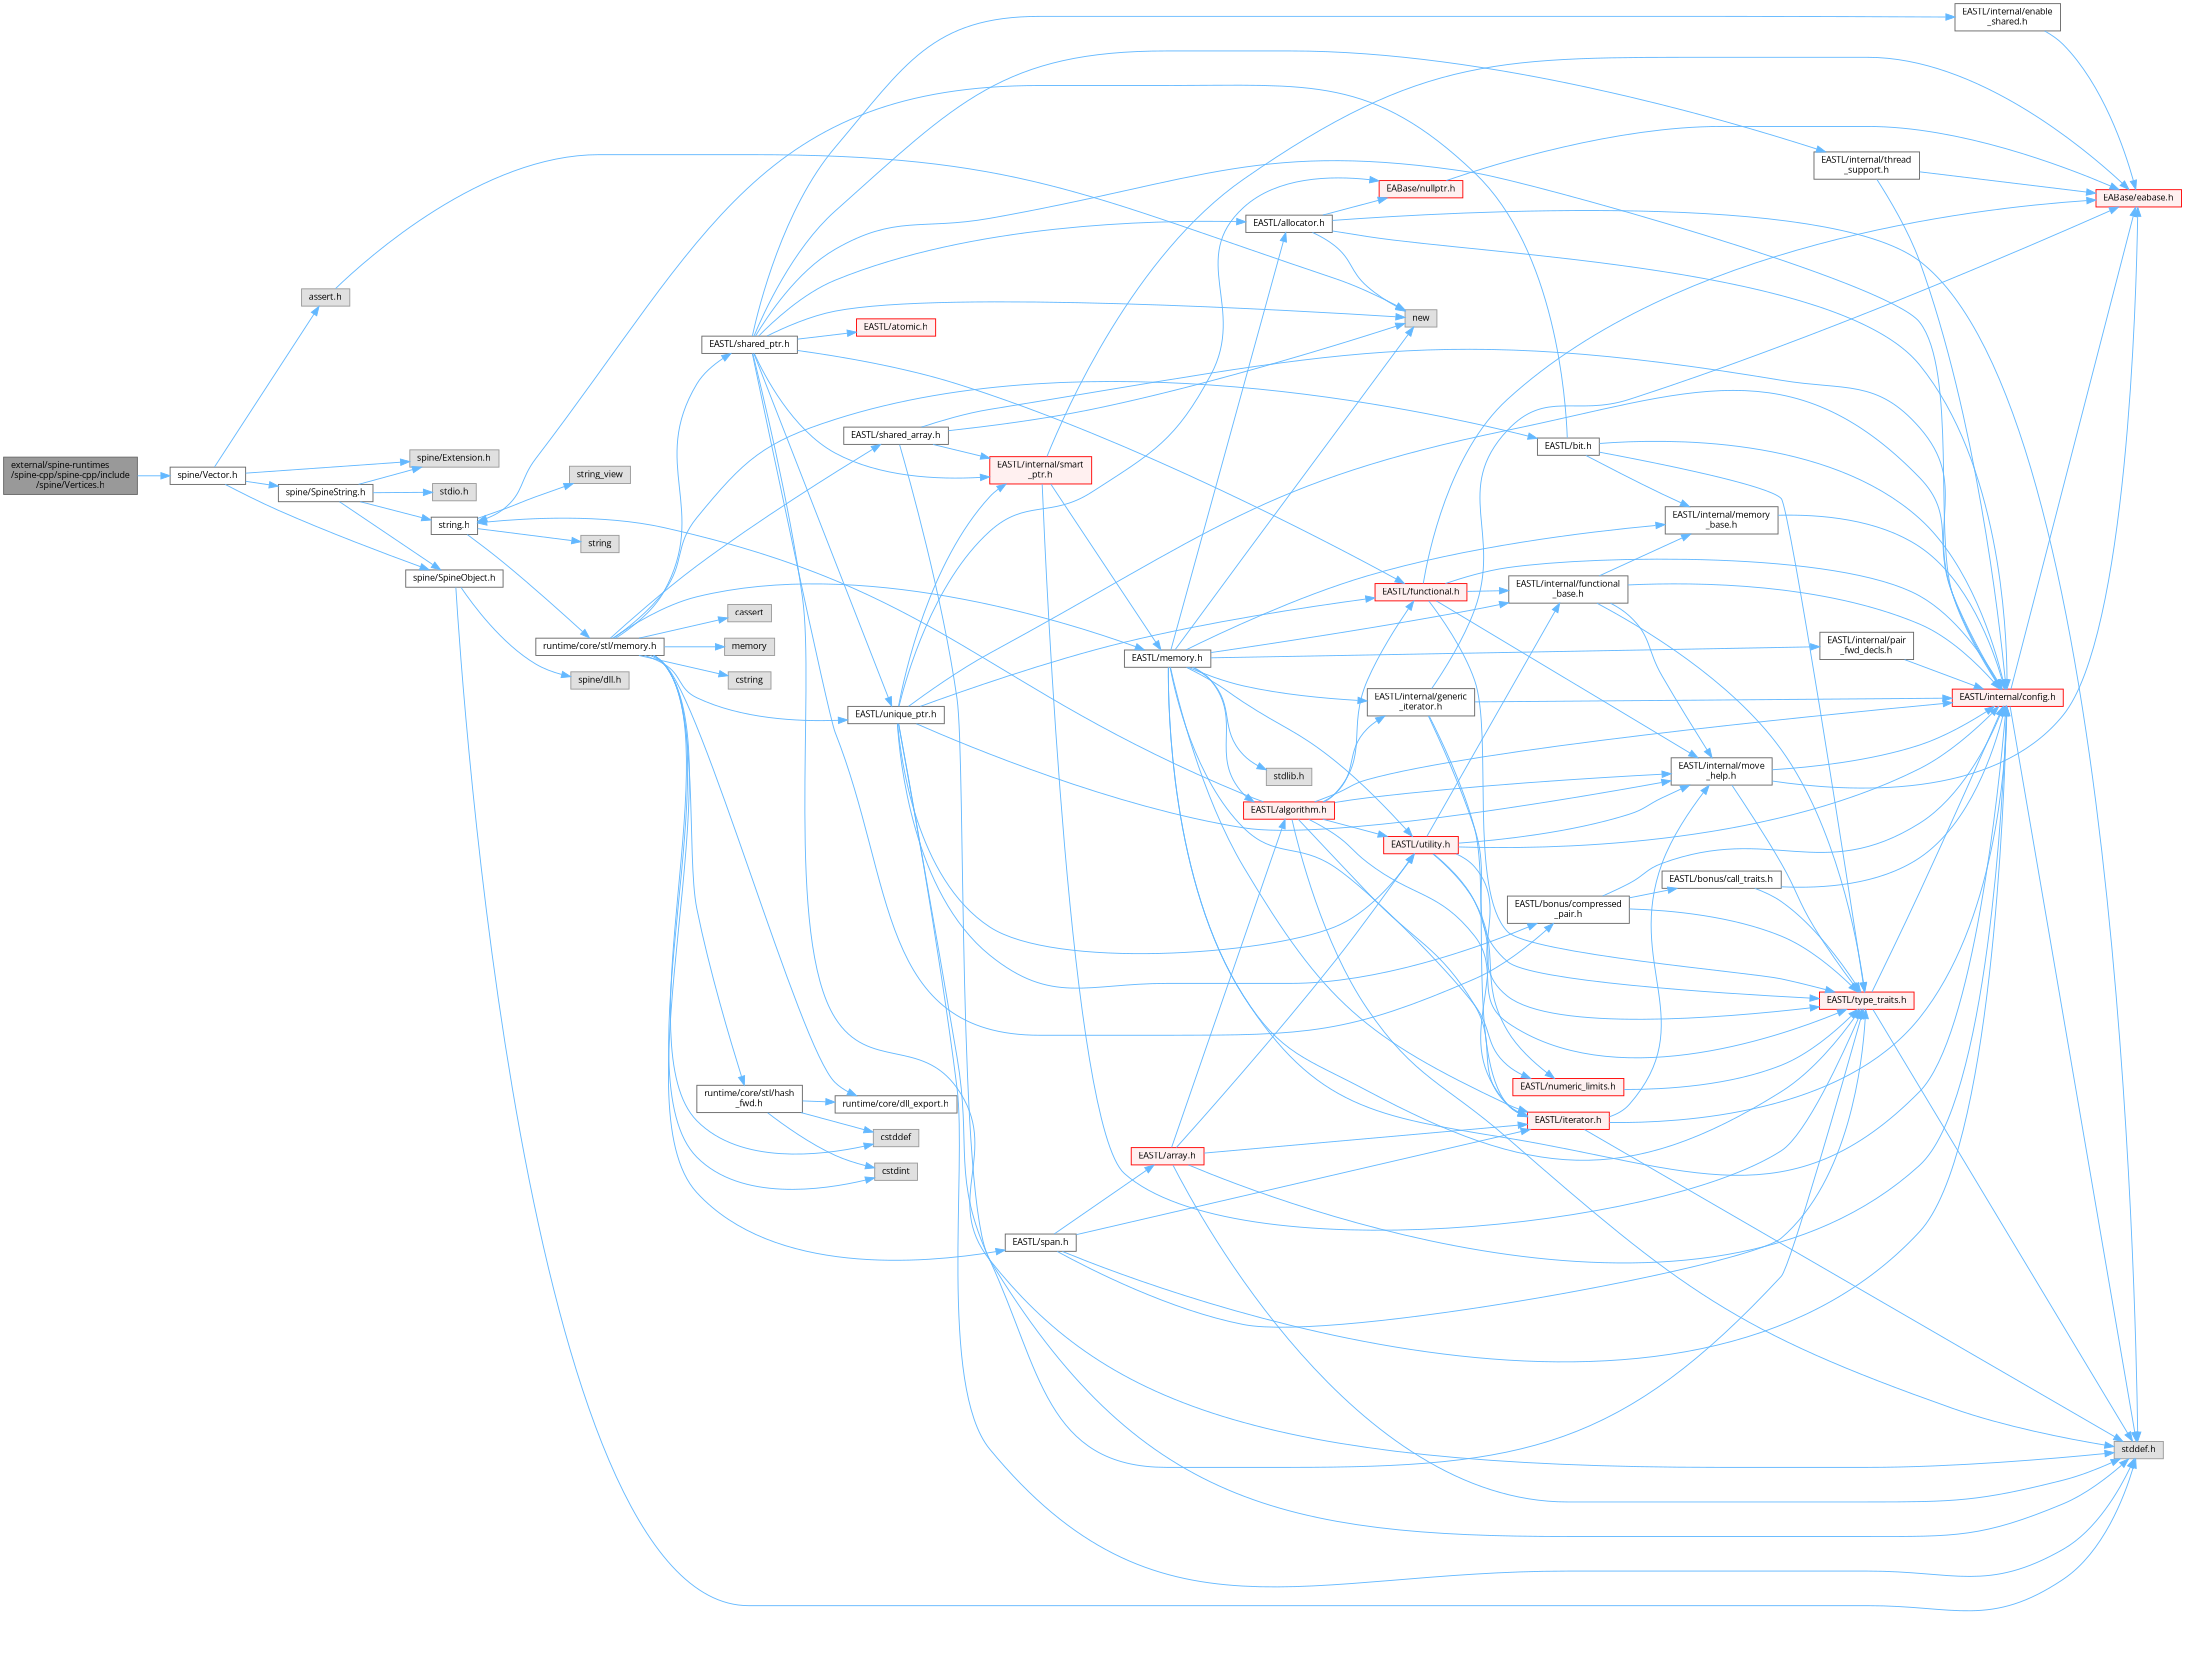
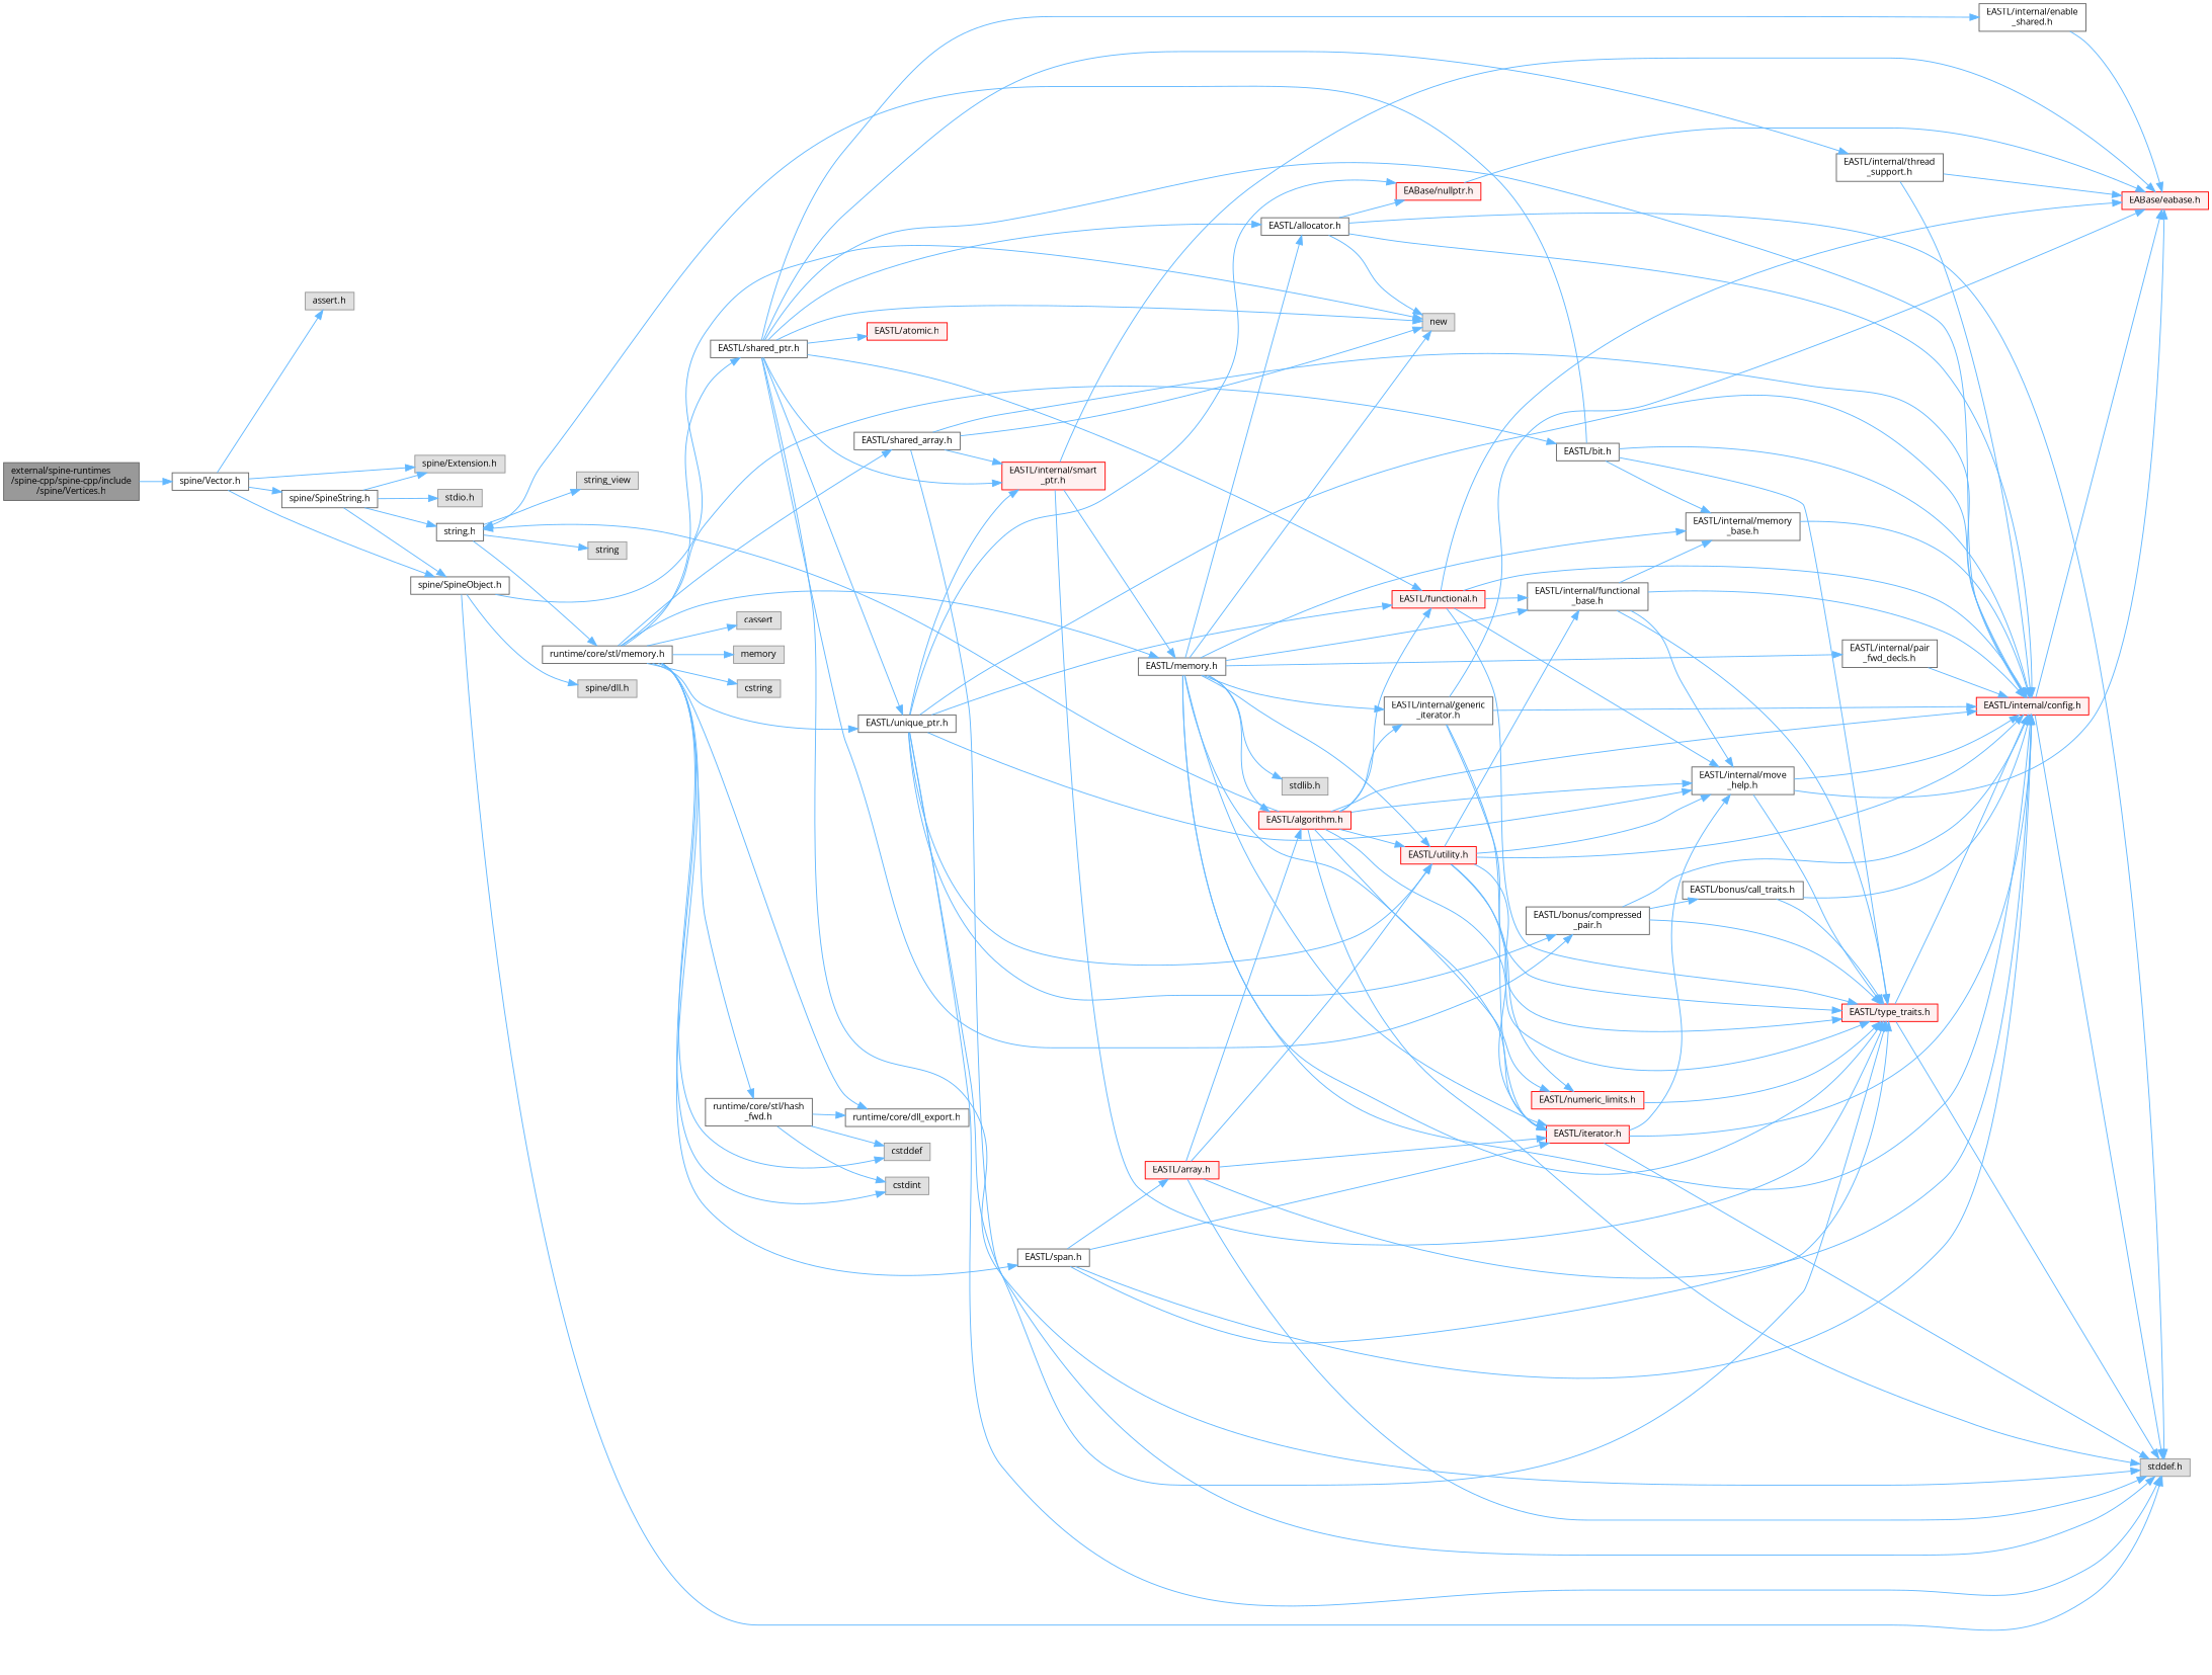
  digraph {
    fontname="Open Sans"
    rankdir=LR
    node [color=grey40 fillcolor=white fontname="Open Sans" fontsize=10 shape=box style=filled]
    edge [color=steelblue1 fontname="Open Sans" fontsize=10 labelfontname=Helvetica labelfontsize=10 style=solid]
    n1 [color=gray40 fillcolor=grey60 fontcolor=black height=0.2 label="external/spine-runtimes\l/spine-cpp/spine-cpp/include\l/spine/Vertices.h" width=0.4]
    n2 [height=0.2 label="spine/Vector.h" width=0.4]
    n3 [color=grey60 fillcolor="#E0E0E0" height=0.2 label="spine/Extension.h" width=0.4]
    n4 [height=0.2 label="spine/SpineObject.h" width=0.4]
    n5 [height=0.2 label="spine/SpineString.h" width=0.4]
    n6 [color=grey60 fillcolor="#E0E0E0" height=0.2 label="assert.h" width=0.4]
    n7 [color=grey60 fillcolor="#E0E0E0" height=0.2 label=new width=0.4]
    n8 [color=grey60 fillcolor="#E0E0E0" height=0.2 label="stddef.h" width=0.4]
    n9 [color=grey60 fillcolor="#E0E0E0" height=0.2 label="spine/dll.h" width=0.4]
    n10 [height=0.2 label="string.h" width=0.4]
    n11 [color=grey60 fillcolor="#E0E0E0" height=0.2 label="stdio.h" width=0.4]
    n12 [color=grey60 fillcolor="#E0E0E0" height=0.2 label=string width=0.4]
    n13 [color=grey60 fillcolor="#E0E0E0" height=0.2 label=string_view width=0.4]
    n14 [height=0.2 label="runtime/core/stl/memory.h" width=0.4]
    n15 [color=grey60 fillcolor="#E0E0E0" height=0.2 label=cstddef width=0.4]
    n16 [color=grey60 fillcolor="#E0E0E0" height=0.2 label=cstdint width=0.4]
    n17 [color=grey60 fillcolor="#E0E0E0" height=0.2 label=cassert width=0.4]
    n18 [color=grey60 fillcolor="#E0E0E0" height=0.2 label=memory width=0.4]
    n19 [color=grey60 fillcolor="#E0E0E0" height=0.2 label=cstring width=0.4]
    n20 [height=0.2 label="EASTL/bit.h" width=0.4]
    n21 [height=0.2 label="EASTL/memory.h" width=0.4]
    n22 [height=0.2 label="EASTL/shared_array.h" width=0.4]
    n23 [height=0.2 label="EASTL/unique_ptr.h" width=0.4]
    n24 [height=0.2 label="EASTL/shared_ptr.h" width=0.4]
    n25 [height=0.2 label="EASTL/span.h" width=0.4]
    n26 [height=0.2 label="runtime/core/dll_export.h" width=0.4]
    n27 [height=0.2 label="runtime/core/stl/hash\l_fwd.h" width=0.4]
    n28 [color=red fillcolor="#FFF0F0" height=0.2 label="EASTL/internal/config.h" width=0.4]
    n29 [height=0.2 label="EASTL/internal/memory\l_base.h" width=0.4]
    n30 [color=red fillcolor="#FFF0F0" height=0.2 label="EASTL/type_traits.h" width=0.4]
    n31 [height=0.2 label="EASTL/internal/generic\l_iterator.h" width=0.4]
    n32 [color=red fillcolor="#FFF0F0" height=0.2 label="EASTL/iterator.h" width=0.4]
    n33 [height=0.2 label="EASTL/internal/pair\l_fwd_decls.h" width=0.4]
    n34 [height=0.2 label="EASTL/internal/functional\l_base.h" width=0.4]
    n35 [color=red fillcolor="#FFF0F0" height=0.2 label="EASTL/algorithm.h" width=0.4]
    n36 [color=red fillcolor="#FFF0F0" height=0.2 label="EASTL/utility.h" width=0.4]
    n37 [color=red fillcolor="#FFF0F0" height=0.2 label="EASTL/numeric_limits.h" width=0.4]
    n38 [height=0.2 label="EASTL/allocator.h" width=0.4]
    n39 [color=grey60 fillcolor="#E0E0E0" height=0.2 label="stdlib.h" width=0.4]
    n40 [color=red fillcolor="#FFF0F0" height=0.2 label="EASTL/internal/smart\l_ptr.h" width=0.4]
    n41 [height=0.2 label="EASTL/bonus/compressed\l_pair.h" width=0.4]
    n42 [height=0.2 label="EASTL/internal/move\l_help.h" width=0.4]
    n43 [color=red fillcolor="#FFF0F0" height=0.2 label="EASTL/functional.h" width=0.4]
    n44 [color=red fillcolor="#FFF0F0" height=0.2 label="EABase/nullptr.h" width=0.4]
    n45 [height=0.2 label="EASTL/bonus/call_traits.h" width=0.4]
    n46 [height=0.2 label="EASTL/internal/thread\l_support.h" width=0.4]
    n47 [color=red fillcolor="#FFF0F0" height=0.2 label="EASTL/atomic.h" width=0.4]
    n48 [height=0.2 label="EASTL/internal/enable\l_shared.h" width=0.4]
    n49 [color=red fillcolor="#FFF0F0" height=0.2 label="EASTL/array.h" width=0.4]
    n50 [color=red fillcolor="#FFF0F0" height=0.2 label="EABase/eabase.h" width=0.4]
    n1 -> n2
    n2 -> n3
    n2 -> n4
    n2 -> n5
    n2 -> n6
-   n6 -> n7
+   n4 -> n7
    n4 -> n8
    n4 -> n9
    n5 -> n3
    n5 -> n4
    n5 -> n10
    n5 -> n11
    n10 -> n12
    n10 -> n13
    n10 -> n14
    n14 -> n15
    n14 -> n16
    n14 -> n17
    n14 -> n18
    n14 -> n19
    n14 -> n20
    n14 -> n21
    n14 -> n22
    n14 -> n23
    n14 -> n24
    n14 -> n25
    n14 -> n26
    n14 -> n27
    n20 -> n10
    n20 -> n28
    n20 -> n29
    n20 -> n30
    n21 -> n7
    n21 -> n28
    n21 -> n29
    n21 -> n30
    n21 -> n31
    n21 -> n32
    n21 -> n33
    n21 -> n34
    n21 -> n35
    n21 -> n36
    n21 -> n37
    n21 -> n38
    n21 -> n39
    n22 -> n7
    n22 -> n8
    n22 -> n28
    n22 -> n40
    n23 -> n8
    n23 -> n28
    n23 -> n30
    n23 -> n36
    n23 -> n40
    n23 -> n41
    n23 -> n42
    n23 -> n43
    n23 -> n44
    n24 -> n7
    n24 -> n8
    n24 -> n23
    n24 -> n28
    n24 -> n38
    n24 -> n40
    n24 -> n41
    n24 -> n43
    n24 -> n46
    n24 -> n47
    n24 -> n48
    n25 -> n28
    n25 -> n30
    n25 -> n32
    n25 -> n49
    n27 -> n15
    n27 -> n16
    n27 -> n26
    n28 -> n8
    n28 -> n50
    n29 -> n28
    n30 -> n8
    n30 -> n28
    n31 -> n28
    n31 -> n30
    n31 -> n32
    n31 -> n50
    n32 -> n8
    n32 -> n28
    n32 -> n42
    n33 -> n28
    n34 -> n28
    n34 -> n29
    n34 -> n30
    n34 -> n42
    n35 -> n8
    n35 -> n10
    n35 -> n28
    n35 -> n30
    n35 -> n31
    n35 -> n32
    n35 -> n36
    n35 -> n42
    n35 -> n43
    n36 -> n28
    n36 -> n30
    n36 -> n32
    n36 -> n34
    n36 -> n37
    n36 -> n42
    n37 -> n30
    n38 -> n7
    n38 -> n8
    n38 -> n28
    n38 -> n44
    n40 -> n21
    n40 -> n30
    n40 -> n50
    n41 -> n28
    n41 -> n30
    n41 -> n45
    n42 -> n28
    n42 -> n30
    n42 -> n50
    n43 -> n28
    n43 -> n30
    n43 -> n34
    n43 -> n42
    n43 -> n50
    n44 -> n50
    n45 -> n28
    n45 -> n30
    n46 -> n28
    n46 -> n50
    n48 -> n50
    n49 -> n8
    n49 -> n28
    n49 -> n32
    n49 -> n35
    n49 -> n36
  }
